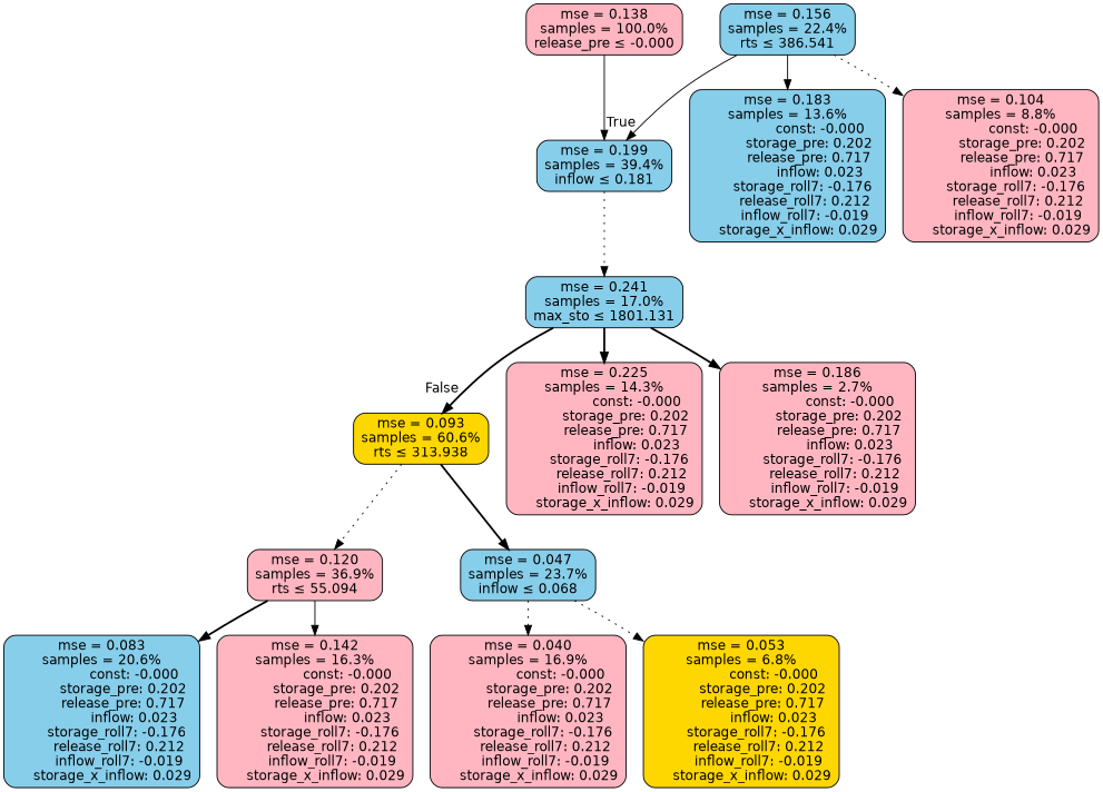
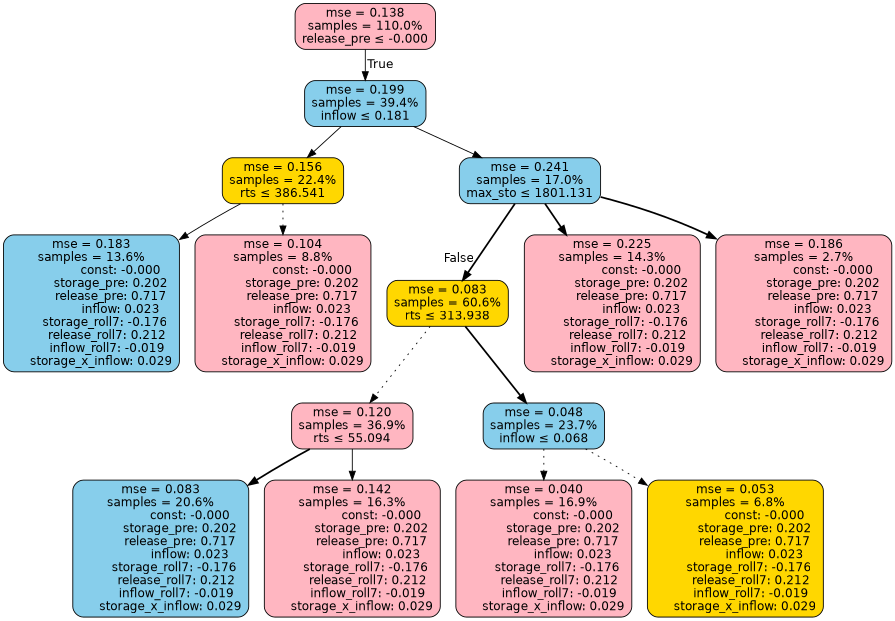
  digraph {
    node [color=black fillcolor=lightpink fontname=helvetica shape=rectangle style="filled, rounded"]
    edge [fontname=helvetica style=dotted]
-   n1 [label="mse = 0.138\nsamples = 100.0%\nrelease_pre &le; -0.000"]
+   n1 [label="mse = 0.138\nsamples = 110.0%\nrelease_pre &le; -0.000"]
    n2 [fillcolor=skyblue label="mse = 0.199\nsamples = 39.4%\ninflow &le; 0.181"]
-   n3 [fillcolor=gold label="mse = 0.093\nsamples = 60.6%\nrts &le; 313.938"]
+   n3 [fillcolor=gold label="mse = 0.083\nsamples = 60.6%\nrts &le; 313.938"]
    n4 [label="mse = 0.120\nsamples = 36.9%\nrts &le; 55.094"]
-   n5 [fillcolor=skyblue label="mse = 0.047\nsamples = 23.7%\ninflow &le; 0.068"]
-   n6 [fillcolor=skyblue label="mse = 0.156\nsamples = 22.4%\nrts &le; 386.541"]
+   n5 [fillcolor=skyblue label="mse = 0.048\nsamples = 23.7%\ninflow &le; 0.068"]
+   n6 [fillcolor=gold label="mse = 0.156\nsamples = 22.4%\nrts &le; 386.541"]
    n7 [fillcolor=skyblue label="mse = 0.241\nsamples = 17.0%\nmax_sto &le; 1801.131"]
    n8 [fillcolor=skyblue label="mse = 0.083\nsamples = 20.6%\n               const: -0.000\n          storage_pre: 0.202\n          release_pre: 0.717\n               inflow: 0.023\n       storage_roll7: -0.176\n        release_roll7: 0.212\n        inflow_roll7: -0.019\n     storage_x_inflow: 0.029"]
    n9 [label="mse = 0.142\nsamples = 16.3%\n               const: -0.000\n          storage_pre: 0.202\n          release_pre: 0.717\n               inflow: 0.023\n       storage_roll7: -0.176\n        release_roll7: 0.212\n        inflow_roll7: -0.019\n     storage_x_inflow: 0.029"]
    n10 [label="mse = 0.040\nsamples = 16.9%\n               const: -0.000\n          storage_pre: 0.202\n          release_pre: 0.717\n               inflow: 0.023\n       storage_roll7: -0.176\n        release_roll7: 0.212\n        inflow_roll7: -0.019\n     storage_x_inflow: 0.029"]
    n11 [fillcolor=gold label="mse = 0.053\nsamples = 6.8%\n               const: -0.000\n          storage_pre: 0.202\n          release_pre: 0.717\n               inflow: 0.023\n       storage_roll7: -0.176\n        release_roll7: 0.212\n        inflow_roll7: -0.019\n     storage_x_inflow: 0.029"]
    n12 [fillcolor=skyblue label="mse = 0.183\nsamples = 13.6%\n               const: -0.000\n          storage_pre: 0.202\n          release_pre: 0.717\n               inflow: 0.023\n       storage_roll7: -0.176\n        release_roll7: 0.212\n        inflow_roll7: -0.019\n     storage_x_inflow: 0.029"]
    n13 [label="mse = 0.104\nsamples = 8.8%\n               const: -0.000\n          storage_pre: 0.202\n          release_pre: 0.717\n               inflow: 0.023\n       storage_roll7: -0.176\n        release_roll7: 0.212\n        inflow_roll7: -0.019\n     storage_x_inflow: 0.029"]
    n14 [label="mse = 0.225\nsamples = 14.3%\n               const: -0.000\n          storage_pre: 0.202\n          release_pre: 0.717\n               inflow: 0.023\n       storage_roll7: -0.176\n        release_roll7: 0.212\n        inflow_roll7: -0.019\n     storage_x_inflow: 0.029"]
    n15 [label="mse = 0.186\nsamples = 2.7%\n               const: -0.000\n          storage_pre: 0.202\n          release_pre: 0.717\n               inflow: 0.023\n       storage_roll7: -0.176\n        release_roll7: 0.212\n        inflow_roll7: -0.019\n     storage_x_inflow: 0.029"]
    n1 -> n2 [headlabel=True labelangle=-45 labeldistance=2.5 style=solid]
-   n6 -> n2 [style=solid]
-   n2 -> n7
+   n2 -> n6 [style=solid]
+   n2 -> n7 [style=solid]
    n3 -> n4
    n3 -> n5 [style=bold]
    n4 -> n8 [style=bold]
    n4 -> n9 [style=solid]
    n5 -> n10
    n5 -> n11
    n6 -> n12 [style=solid]
    n6 -> n13
    n7 -> n3 [headlabel=False labelangle=45 labeldistance=2.5 style=bold]
    n7 -> n14 [style=bold]
    n7 -> n15 [style=bold]
  }
